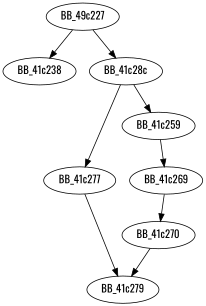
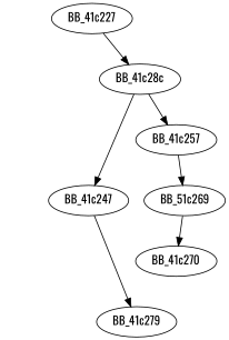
  digraph {
    fontname=Oswald
    node [fontname=Oswald]
    edge [fontname=Oswald]
-   BB_41c227 [label=BB_49c227]
-   BB_41c238
+   BB_41c227
    n3 [label=BB_41c28c]
-   BB_41c247 [label=BB_41c277]
-   BB_41c257 [label=BB_41c259]
+   BB_41c247
+   BB_41c257
    n6 [label=BB_41c279]
-   BB_41c269
+   BB_41c269 [label=BB_51c269]
    BB_41c270
-   BB_41c227 -> BB_41c238
    BB_41c227 -> n3
    n3 -> BB_41c247
    n3 -> BB_41c257
    BB_41c247 -> n6
    BB_41c257 -> BB_41c269
    BB_41c269 -> BB_41c270
-   BB_41c270 -> n6
  }
